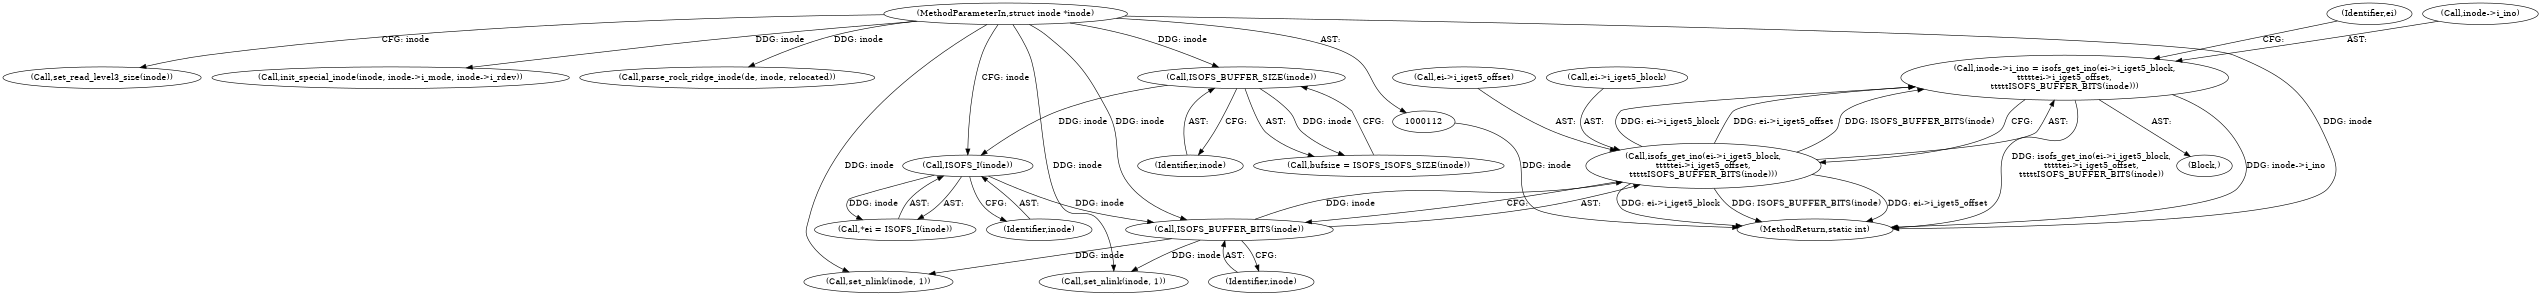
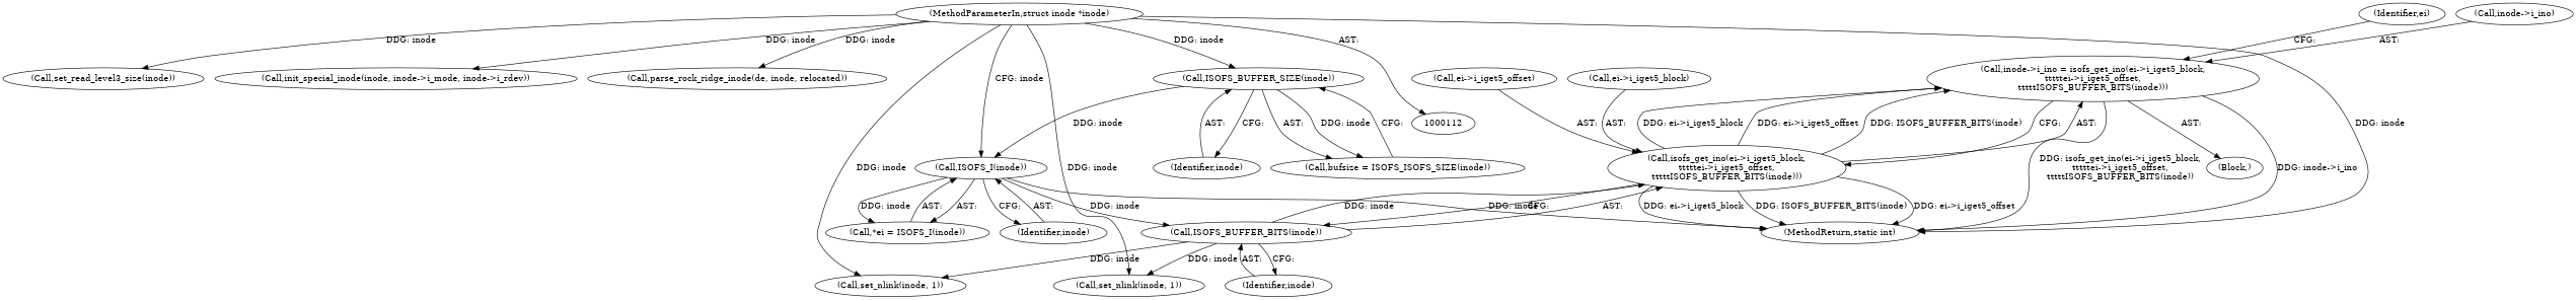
  digraph {
    n1 [label="(Call,inode->i_ino = isofs_get_ino(ei->i_iget5_block,\n\t\t\t\t\tei->i_iget5_offset,\n\t\t\t\t\tISOFS_BUFFER_BITS(inode)))"]
    n2 [label="(Call,isofs_get_ino(ei->i_iget5_block,\n\t\t\t\t\tei->i_iget5_offset,\n\t\t\t\t\tISOFS_BUFFER_BITS(inode)))"]
    n3 [label="(Block,)"]
    n4 [label="(MethodReturn,static int)"]
    n5 [label="(Call,ISOFS_BUFFER_BITS(inode))"]
    n6 [label="(Call,set_nlink(inode, 1))"]
    n7 [label="(Identifier,inode)"]
    n8 [label="(Call,set_nlink(inode, 1))"]
    n9 [label="(Call,ISOFS_I(inode))"]
    n10 [label="(Identifier,inode)"]
    n11 [label="(Call,*ei = ISOFS_I(inode))"]
    n12 [label="(Call,ISOFS_BUFFER_SIZE(inode))"]
    n13 [label="(Identifier,inode)"]
    n14 [label="(Call,bufsize = ISOFS_ISOFS_SIZE(inode))"]
    n15 [label="(MethodParameterIn,struct inode *inode)"]
    n16 [label="(Call,set_read_level3_size(inode))"]
    n17 [label="(Call,init_special_inode(inode, inode->i_mode, inode->i_rdev))"]
    n18 [label="(Call,parse_rock_ridge_inode(de, inode, relocated))"]
    1000112
    n20 [label="(Call,ei->i_iget5_block)"]
    n21 [label="(Identifier,ei)"]
    n22 [label="(Call,ei->i_iget5_offset)"]
    n23 [label="(Call,inode->i_ino)"]
    n1 -> n2 [label="CFG: "]
    n1 -> n3 [label="AST: "]
    n1 -> n4 [label="DDG: isofs_get_ino(ei->i_iget5_block,\n\t\t\t\t\tei->i_iget5_offset,\n\t\t\t\t\tISOFS_BUFFER_BITS(inode))"]
    n1 -> n4 [label="DDG: inode->i_ino"]
    n2 -> n1 [label="AST: "]
    n2 -> n1 [label="DDG: ei->i_iget5_block"]
    n2 -> n1 [label="DDG: ei->i_iget5_offset"]
    n2 -> n1 [label="DDG: ISOFS_BUFFER_BITS(inode)"]
    n2 -> n4 [label="DDG: ei->i_iget5_offset"]
    n2 -> n4 [label="DDG: ei->i_iget5_block"]
    n2 -> n4 [label="DDG: ISOFS_BUFFER_BITS(inode)"]
    n2 -> n5 [label="CFG: "]
    n5 -> n2 [label="AST: "]
    n5 -> n2 [label="DDG: inode"]
    n5 -> n6 [label="DDG: inode"]
    n5 -> n7 [label="CFG: "]
    n5 -> n8 [label="DDG: inode"]
    n7 -> n5 [label="AST: "]
-   1000112 -> n4 [label="DDG: inode"]
+   n9 -> n4 [label="DDG: inode"]
    n9 -> n5 [label="DDG: inode"]
    n9 -> n10 [label="CFG: "]
    n9 -> n11 [label="AST: "]
    n9 -> n11 [label="DDG: inode"]
    n10 -> n9 [label="AST: "]
    n11 -> n9 [label="AST: "]
    n12 -> n9 [label="DDG: inode"]
    n12 -> n13 [label="CFG: "]
    n12 -> n14 [label="AST: "]
    n12 -> n14 [label="DDG: inode"]
    n13 -> n12 [label="AST: "]
    n14 -> n12 [label="CFG: "]
    n15 -> n4 [label="DDG: inode"]
-   n15 -> n5 [label="DDG: inode"]
    n15 -> n6 [label="DDG: inode"]
    n15 -> n8 [label="DDG: inode"]
    n15 -> n9 [label="CFG: inode"]
    n15 -> n12 [label="DDG: inode"]
-   n15 -> n16 [label="CFG: inode"]
+   n15 -> n16 [label="DDG: inode"]
    n15 -> n17 [label="DDG: inode"]
    n15 -> n18 [label="DDG: inode"]
    n15 -> 1000112 [label="AST: "]
    n20 -> n2 [label="AST: "]
    n21 -> n1 [label="CFG: "]
    n22 -> n2 [label="AST: "]
    n23 -> n1 [label="AST: "]
  }
